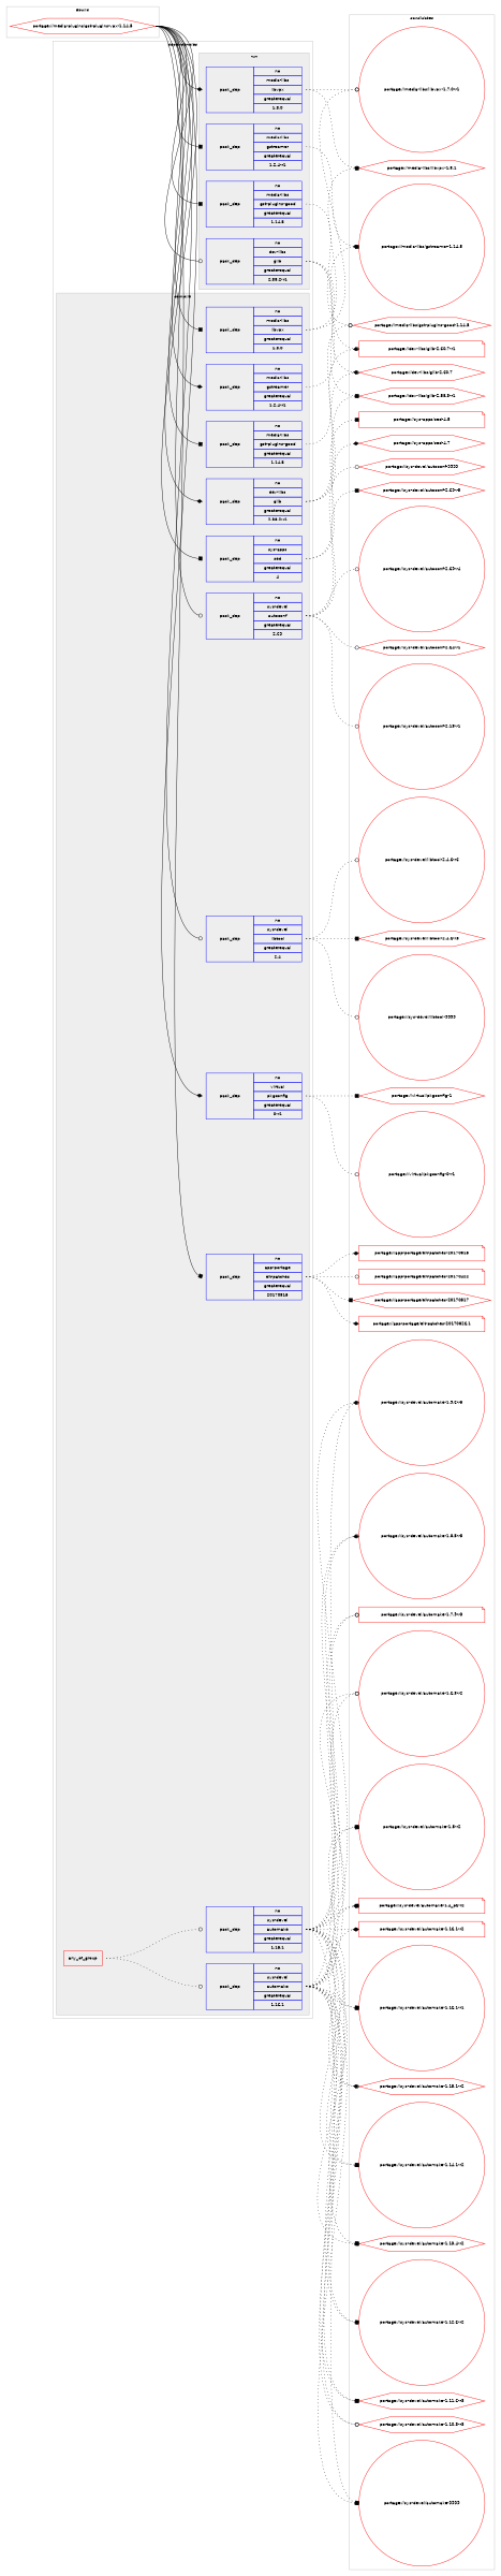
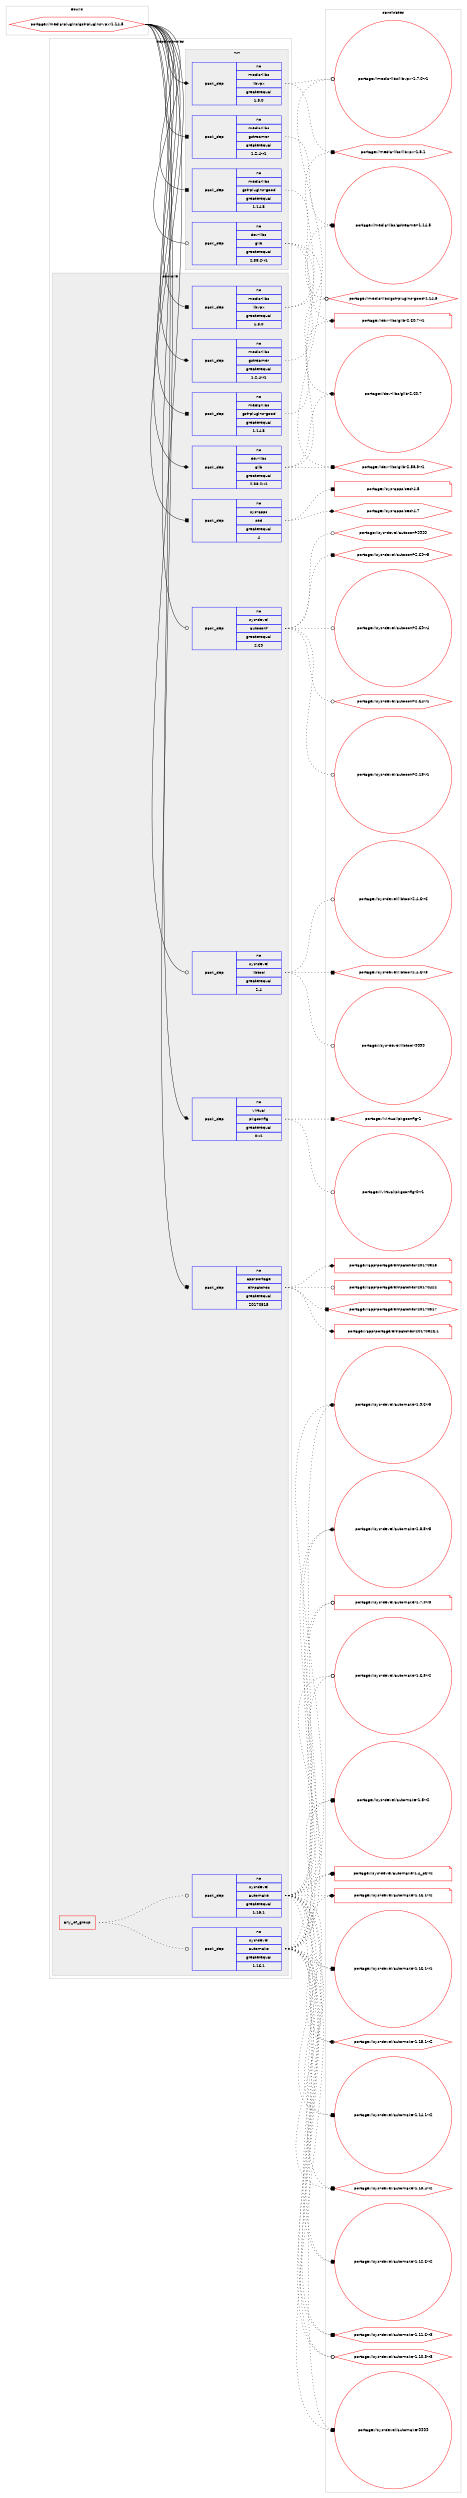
  digraph {
    compound=true
    concentrate=true
    fontname=Helvetica
    fontsize=10
    newrank=true
    rankdir=LR
    ranksep=1.5
    node [color=red fontname=Helvetica fontsize=10 shape=none]
    edge [arrowhead=odot headport=w style=dotted tailport=e weight=100]
    n1 [label="portage://media-plugins/gst-plugins-vpx-1.14.5" shape=hexagon width=4]
    n2 [color=blue label=<<TABLE BORDER="0" CELLBORDER="1" CELLSPACING="0" CELLPADDING="4" WIDTH="220"><TR><TD ROWSPAN="6" CELLPADDING="30">pack_dep</TD></TR><TR><TD WIDTH="110">no</TD></TR><TR><TD>sys-devel</TD></TR><TR><TD>automake</TD></TR><TR><TD>greaterequal</TD></TR><TR><TD>1.16.1</TD></TR></TABLE>>]
    n3 [color=blue label=<<TABLE BORDER="0" CELLBORDER="1" CELLSPACING="0" CELLPADDING="4" WIDTH="220"><TR><TD ROWSPAN="6" CELLPADDING="30">pack_dep</TD></TR><TR><TD WIDTH="110">no</TD></TR><TR><TD>sys-devel</TD></TR><TR><TD>automake</TD></TR><TR><TD>greaterequal</TD></TR><TR><TD>1.15.1</TD></TR></TABLE>>]
    n4 [label=<<TABLE BORDER="0" CELLBORDER="1" CELLSPACING="0" CELLPADDING="4"><TR><TD CELLPADDING="10">any_of_group</TD></TR></TABLE>>]
    n5 [color=blue label=<<TABLE BORDER="0" CELLBORDER="1" CELLSPACING="0" CELLPADDING="4" WIDTH="220"><TR><TD ROWSPAN="6" CELLPADDING="30">pack_dep</TD></TR><TR><TD WIDTH="110">no</TD></TR><TR><TD>app-portage</TD></TR><TR><TD>elt-patches</TD></TR><TR><TD>greaterequal</TD></TR><TR><TD>20170815</TD></TR></TABLE>>]
    n6 [color=blue label=<<TABLE BORDER="0" CELLBORDER="1" CELLSPACING="0" CELLPADDING="4" WIDTH="220"><TR><TD ROWSPAN="6" CELLPADDING="30">pack_dep</TD></TR><TR><TD WIDTH="110">no</TD></TR><TR><TD>dev-libs</TD></TR><TR><TD>glib</TD></TR><TR><TD>greaterequal</TD></TR><TR><TD>2.38.2-r1</TD></TR></TABLE>>]
    n7 [color=blue label=<<TABLE BORDER="0" CELLBORDER="1" CELLSPACING="0" CELLPADDING="4" WIDTH="220"><TR><TD ROWSPAN="6" CELLPADDING="30">pack_dep</TD></TR><TR><TD WIDTH="110">no</TD></TR><TR><TD>media-libs</TD></TR><TR><TD>gst-plugins-good</TD></TR><TR><TD>greaterequal</TD></TR><TR><TD>1.14.5</TD></TR></TABLE>>]
    n8 [color=blue label=<<TABLE BORDER="0" CELLBORDER="1" CELLSPACING="0" CELLPADDING="4" WIDTH="220"><TR><TD ROWSPAN="6" CELLPADDING="30">pack_dep</TD></TR><TR><TD WIDTH="110">no</TD></TR><TR><TD>media-libs</TD></TR><TR><TD>gstreamer</TD></TR><TR><TD>greaterequal</TD></TR><TR><TD>1.2.4-r1</TD></TR></TABLE>>]
    n9 [color=blue label=<<TABLE BORDER="0" CELLBORDER="1" CELLSPACING="0" CELLPADDING="4" WIDTH="220"><TR><TD ROWSPAN="6" CELLPADDING="30">pack_dep</TD></TR><TR><TD WIDTH="110">no</TD></TR><TR><TD>media-libs</TD></TR><TR><TD>libvpx</TD></TR><TR><TD>greaterequal</TD></TR><TR><TD>1.3.0</TD></TR></TABLE>>]
    n10 [color=blue label=<<TABLE BORDER="0" CELLBORDER="1" CELLSPACING="0" CELLPADDING="4" WIDTH="220"><TR><TD ROWSPAN="6" CELLPADDING="30">pack_dep</TD></TR><TR><TD WIDTH="110">no</TD></TR><TR><TD>sys-apps</TD></TR><TR><TD>sed</TD></TR><TR><TD>greaterequal</TD></TR><TR><TD>4</TD></TR></TABLE>>]
    n11 [color=blue label=<<TABLE BORDER="0" CELLBORDER="1" CELLSPACING="0" CELLPADDING="4" WIDTH="220"><TR><TD ROWSPAN="6" CELLPADDING="30">pack_dep</TD></TR><TR><TD WIDTH="110">no</TD></TR><TR><TD>sys-devel</TD></TR><TR><TD>autoconf</TD></TR><TR><TD>greaterequal</TD></TR><TR><TD>2.69</TD></TR></TABLE>>]
    n12 [color=blue label=<<TABLE BORDER="0" CELLBORDER="1" CELLSPACING="0" CELLPADDING="4" WIDTH="220"><TR><TD ROWSPAN="6" CELLPADDING="30">pack_dep</TD></TR><TR><TD WIDTH="110">no</TD></TR><TR><TD>sys-devel</TD></TR><TR><TD>libtool</TD></TR><TR><TD>greaterequal</TD></TR><TR><TD>2.4</TD></TR></TABLE>>]
    n13 [color=blue label=<<TABLE BORDER="0" CELLBORDER="1" CELLSPACING="0" CELLPADDING="4" WIDTH="220"><TR><TD ROWSPAN="6" CELLPADDING="30">pack_dep</TD></TR><TR><TD WIDTH="110">no</TD></TR><TR><TD>virtual</TD></TR><TR><TD>pkgconfig</TD></TR><TR><TD>greaterequal</TD></TR><TR><TD>0-r1</TD></TR></TABLE>>]
    n14 [color=blue label=<<TABLE BORDER="0" CELLBORDER="1" CELLSPACING="0" CELLPADDING="4" WIDTH="220"><TR><TD ROWSPAN="6" CELLPADDING="30">pack_dep</TD></TR><TR><TD WIDTH="110">no</TD></TR><TR><TD>dev-libs</TD></TR><TR><TD>glib</TD></TR><TR><TD>greaterequal</TD></TR><TR><TD>2.38.2-r1</TD></TR></TABLE>>]
    n15 [color=blue label=<<TABLE BORDER="0" CELLBORDER="1" CELLSPACING="0" CELLPADDING="4" WIDTH="220"><TR><TD ROWSPAN="6" CELLPADDING="30">pack_dep</TD></TR><TR><TD WIDTH="110">no</TD></TR><TR><TD>media-libs</TD></TR><TR><TD>gst-plugins-good</TD></TR><TR><TD>greaterequal</TD></TR><TR><TD>1.14.5</TD></TR></TABLE>>]
    n16 [color=blue label=<<TABLE BORDER="0" CELLBORDER="1" CELLSPACING="0" CELLPADDING="4" WIDTH="220"><TR><TD ROWSPAN="6" CELLPADDING="30">pack_dep</TD></TR><TR><TD WIDTH="110">no</TD></TR><TR><TD>media-libs</TD></TR><TR><TD>gstreamer</TD></TR><TR><TD>greaterequal</TD></TR><TR><TD>1.2.4-r1</TD></TR></TABLE>>]
    n17 [color=blue label=<<TABLE BORDER="0" CELLBORDER="1" CELLSPACING="0" CELLPADDING="4" WIDTH="220"><TR><TD ROWSPAN="6" CELLPADDING="30">pack_dep</TD></TR><TR><TD WIDTH="110">no</TD></TR><TR><TD>media-libs</TD></TR><TR><TD>libvpx</TD></TR><TR><TD>greaterequal</TD></TR><TR><TD>1.3.0</TD></TR></TABLE>>]
    n18 [label="portage://sys-devel/automake-9999" shape=circle width=4]
    n19 [label="portage://sys-devel/automake-1.9.6-r5" shape=circle width=4]
    n20 [label="portage://sys-devel/automake-1.8.5-r5" shape=circle width=4]
    n21 [label="portage://sys-devel/automake-1.7.9-r3" shape=note width=4]
    n22 [label="portage://sys-devel/automake-1.6.3-r2" shape=circle width=4]
    n23 [label="portage://sys-devel/automake-1.5-r2" shape=circle width=4]
    n24 [label="portage://sys-devel/automake-1.4_p6-r2" shape=note width=4]
    n25 [label="portage://sys-devel/automake-1.16.1-r2" shape=note width=4]
    n26 [label="portage://sys-devel/automake-1.16.1-r1" shape=circle width=4]
    n27 [label="portage://sys-devel/automake-1.15.1-r2" shape=hexagon width=4]
    n28 [label="portage://sys-devel/automake-1.14.1-r2" shape=circle width=4]
    n29 [label="portage://sys-devel/automake-1.13.4-r2" shape=hexagon width=4]
    n30 [label="portage://sys-devel/automake-1.12.6-r2" shape=circle width=4]
    n31 [label="portage://sys-devel/automake-1.11.6-r3" shape=hexagon width=4]
    n32 [label="portage://sys-devel/automake-1.10.3-r3" shape=hexagon width=4]
    n33 [label="portage://app-portage/elt-patches-20170826.1" shape=note width=4]
    n34 [label="portage://app-portage/elt-patches-20170815" shape=note width=4]
    n35 [label="portage://app-portage/elt-patches-20170422" shape=note width=4]
    n36 [label="portage://app-portage/elt-patches-20170317" shape=hexagon width=4]
    n37 [label="portage://dev-libs/glib-2.60.7-r1" shape=note width=4]
-   n38 [label="portage://dev-libs/glib-2.60.7" shape=hexagon width=4]
+   n38 [label="portage://dev-libs/glib-2.60.7" shape=circle width=4]
    n39 [label="portage://dev-libs/glib-2.58.3-r1" shape=hexagon width=4]
    n40 [label="portage://media-libs/gst-plugins-good-1.14.5" shape=hexagon width=4]
    n41 [label="portage://media-libs/gstreamer-1.14.5" shape=circle width=4]
    n42 [label="portage://media-libs/libvpx-1.8.1" shape=hexagon width=4]
    n43 [label="portage://media-libs/libvpx-1.7.0-r1" shape=circle width=4]
    n44 [label="portage://sys-apps/sed-4.7" shape=hexagon width=4]
    n45 [label="portage://sys-apps/sed-4.5" shape=note width=4]
    n46 [label="portage://sys-devel/autoconf-9999" shape=hexagon width=4]
    n47 [label="portage://sys-devel/autoconf-2.69-r5" shape=hexagon width=4]
    n48 [label="portage://sys-devel/autoconf-2.69-r4" shape=circle width=4]
    n49 [label="portage://sys-devel/autoconf-2.64-r1" shape=hexagon width=4]
    n50 [label="portage://sys-devel/autoconf-2.13-r1" shape=circle width=4]
    n51 [label="portage://sys-devel/libtool-9999" shape=circle width=4]
    n52 [label="portage://sys-devel/libtool-2.4.6-r6" shape=circle width=4]
    n53 [label="portage://sys-devel/libtool-2.4.6-r3" shape=hexagon width=4]
    n54 [label="portage://virtual/pkgconfig-1" shape=hexagon width=4]
    n55 [label="portage://virtual/pkgconfig-0-r1" shape=circle width=4]
    subgraph cluster_1 {
      color=gray
      label=<<i>ebuild</i>>
      rank=same
      n1
    }
    subgraph cluster_2 {
      color=gray
      label=<<i>dependencies</i>>
      subgraph cluster_3 {
        color=gray
        fillcolor="#eeeeee"
        label=<<i>compile</i>>
        style=filled
        subgraph sub_4 {
          color=gray
          fillcolor="#eeeeee"
          label=<<i>compile</i>>
          style=filled
          n4
          subgraph sub_5 {
            color=gray
            fillcolor="#eeeeee"
            label=<<i>compile</i>>
            style=filled
            n2
          }
          subgraph sub_6 {
            color=gray
            fillcolor="#eeeeee"
            label=<<i>compile</i>>
            style=filled
            n3
          }
        }
        subgraph sub_7 {
          color=gray
          fillcolor="#eeeeee"
          label=<<i>compile</i>>
          style=filled
          n5
        }
        subgraph sub_8 {
          color=gray
          fillcolor="#eeeeee"
          label=<<i>compile</i>>
          style=filled
          n6
        }
        subgraph sub_9 {
          color=gray
          fillcolor="#eeeeee"
          label=<<i>compile</i>>
          style=filled
          n7
        }
        subgraph sub_10 {
          color=gray
          fillcolor="#eeeeee"
          label=<<i>compile</i>>
          style=filled
          n8
        }
        subgraph sub_11 {
          color=gray
          fillcolor="#eeeeee"
          label=<<i>compile</i>>
          style=filled
          n9
        }
        subgraph sub_12 {
          color=gray
          fillcolor="#eeeeee"
          label=<<i>compile</i>>
          style=filled
          n10
        }
        subgraph sub_13 {
          color=gray
          fillcolor="#eeeeee"
          label=<<i>compile</i>>
          style=filled
          n11
        }
        subgraph sub_14 {
          color=gray
          fillcolor="#eeeeee"
          label=<<i>compile</i>>
          style=filled
          n12
        }
        subgraph sub_15 {
          color=gray
          fillcolor="#eeeeee"
          label=<<i>compile</i>>
          style=filled
          n13
        }
      }
      subgraph cluster_16 {
        color=gray
        fillcolor="#eeeeee"
        label=<<i>compile and run</i>>
        style=filled
      }
      subgraph cluster_17 {
        color=gray
        fillcolor="#eeeeee"
        label=<<i>run</i>>
        style=filled
        subgraph sub_18 {
          color=gray
          fillcolor="#eeeeee"
          label=<<i>run</i>>
          style=filled
          n14
        }
        subgraph sub_19 {
          color=gray
          fillcolor="#eeeeee"
          label=<<i>run</i>>
          style=filled
          n15
        }
        subgraph sub_20 {
          color=gray
          fillcolor="#eeeeee"
          label=<<i>run</i>>
          style=filled
          n16
        }
        subgraph sub_21 {
          color=gray
          fillcolor="#eeeeee"
          label=<<i>run</i>>
          style=filled
          n17
        }
      }
    }
    subgraph cluster_22 {
      color=gray
      label=<<i>candidates</i>>
      rank=same
      subgraph sub_23 {
        color=black
        label=<<i>candidates</i>>
        nodesep=1
        rank=same
        n18
        n19
        n20
        n21
        n22
        n23
        n24
        n25
        n26
        n27
        n28
        n29
        n30
        n31
        n32
      }
      subgraph sub_24 {
        color=black
        label=<<i>candidates</i>>
        nodesep=1
        rank=same
        n18
        n19
        n20
        n21
        n22
        n23
        n24
        n25
        n26
        n27
        n28
        n29
        n30
        n31
        n32
      }
      subgraph sub_25 {
        color=black
        label=<<i>candidates</i>>
        nodesep=1
        rank=same
        n33
        n34
        n35
        n36
      }
      subgraph sub_26 {
        color=black
        label=<<i>candidates</i>>
        nodesep=1
        rank=same
        n37
        n38
        n39
      }
      subgraph sub_27 {
        color=black
        label=<<i>candidates</i>>
        nodesep=1
        rank=same
        n40
      }
      subgraph sub_28 {
        color=black
        label=<<i>candidates</i>>
        nodesep=1
        rank=same
        n41
      }
      subgraph sub_29 {
        color=black
        label=<<i>candidates</i>>
        nodesep=1
        rank=same
        n42
        n43
      }
      subgraph sub_30 {
        color=black
        label=<<i>candidates</i>>
        nodesep=1
        rank=same
        n44
        n45
      }
      subgraph sub_31 {
        color=black
        label=<<i>candidates</i>>
        nodesep=1
        rank=same
        n46
        n47
        n48
        n49
        n50
      }
      subgraph sub_32 {
        color=black
        label=<<i>candidates</i>>
        nodesep=1
        rank=same
        n51
        n52
        n53
      }
      subgraph sub_33 {
        color=black
        label=<<i>candidates</i>>
        nodesep=1
        rank=same
        n54
        n55
      }
      subgraph sub_34 {
        color=black
        label=<<i>candidates</i>>
        nodesep=1
        rank=same
        n37
        n38
        n39
      }
      subgraph sub_35 {
        color=black
        label=<<i>candidates</i>>
        nodesep=1
        rank=same
        n40
      }
      subgraph sub_36 {
        color=black
        label=<<i>candidates</i>>
        nodesep=1
        rank=same
        n41
      }
      subgraph sub_37 {
        color=black
        label=<<i>candidates</i>>
        nodesep=1
        rank=same
        n42
        n43
      }
    }
    n1 -> n5 [arrowhead=box style=solid weight=20]
    n1 -> n6 [arrowhead=diamond style=solid weight=20]
    n1 -> n7 [arrowhead=box style=solid weight=20]
    n1 -> n8 [arrowhead=diamond style=solid weight=20]
    n1 -> n9 [arrowhead=box style=solid weight=20]
    n1 -> n10 [arrowhead=box style=solid weight=20]
    n1 -> n11 [style=solid weight=20]
    n1 -> n12 [style=solid weight=20]
    n1 -> n13 [arrowhead=diamond style=solid weight=20]
    n1 -> n14 [style=solid weight=20]
    n1 -> n15 [arrowhead=box style=solid weight=20]
    n1 -> n16 [arrowhead=box style=solid weight=20]
    n1 -> n17 [arrowhead=diamond style=solid weight=20]
    n2 -> n18 [arrowhead=box]
    n2 -> n19
    n2 -> n20
    n2 -> n21
    n2 -> n22
    n2 -> n23 [arrowhead=box]
    n2 -> n24 [arrowhead=diamond]
    n2 -> n25 [arrowhead=diamond]
    n2 -> n26 [arrowhead=box]
    n2 -> n27 [arrowhead=diamond]
    n2 -> n28 [arrowhead=box]
    n2 -> n29 [arrowhead=box]
    n2 -> n30
    n2 -> n31 [arrowhead=box]
    n2 -> n32
    n3 -> n18 [arrowhead=box]
    n3 -> n19 [arrowhead=diamond]
    n3 -> n20 [arrowhead=diamond]
    n3 -> n21
    n3 -> n22
    n3 -> n23 [arrowhead=box]
    n3 -> n24 [arrowhead=box]
    n3 -> n25 [arrowhead=diamond]
    n3 -> n26 [arrowhead=box]
    n3 -> n27
    n3 -> n28 [arrowhead=box]
    n3 -> n29 [arrowhead=box]
    n3 -> n30 [arrowhead=box]
    n3 -> n31 [arrowhead=box]
    n3 -> n32
    n4 -> n2 [weight=20]
    n4 -> n3 [weight=20]
    n5 -> n33 [arrowhead=diamond]
    n5 -> n34 [arrowhead=diamond]
    n5 -> n35
    n5 -> n36 [arrowhead=box]
    n6 -> n37 [arrowhead=diamond]
    n6 -> n38
    n6 -> n39
    n7 -> n40
    n8 -> n41 [arrowhead=box]
    n9 -> n42 [arrowhead=box]
    n9 -> n43
    n10 -> n44 [arrowhead=diamond]
    n10 -> n45 [arrowhead=box]
    n11 -> n46
    n11 -> n47 [arrowhead=box]
    n11 -> n48
    n11 -> n49
    n11 -> n50
    n12 -> n51
    n12 -> n52
    n12 -> n53 [arrowhead=box]
    n13 -> n54 [arrowhead=box]
    n13 -> n55
    n14 -> n37
    n14 -> n38 [arrowhead=diamond]
    n14 -> n39 [arrowhead=box]
    n15 -> n40
    n16 -> n41 [arrowhead=diamond]
    n17 -> n42
    n17 -> n43
  }
